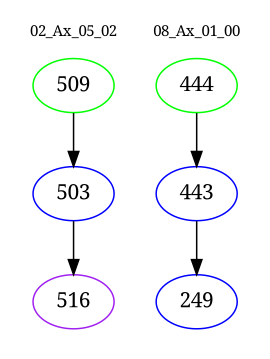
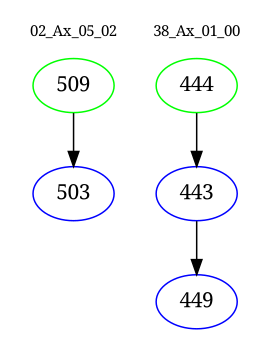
  digraph {
    fontname="Noto Serif"
    node [color=blue fontname="Noto Serif"]
    edge [color=black fontname="Noto Serif"]
    n1 [color=green label=509]
    n2 [label=503]
-   n3 [color=purple label=516]
    n4 [color=green label=444]
    n5 [label=443]
-   n6 [label=249]
+   n6 [label=449]
    subgraph cluster_1 {
      color=white
      fontsize=10
      label="02_Ax_05_02"
      n1
      n2
-     n3
    }
    subgraph cluster_2 {
      color=white
      fontsize=10
-     label="08_Ax_01_00"
+     label="38_Ax_01_00"
      n4
      n5
      n6
    }
    n1 -> n2
-   n2 -> n3
    n4 -> n5
    n5 -> n6
  }
